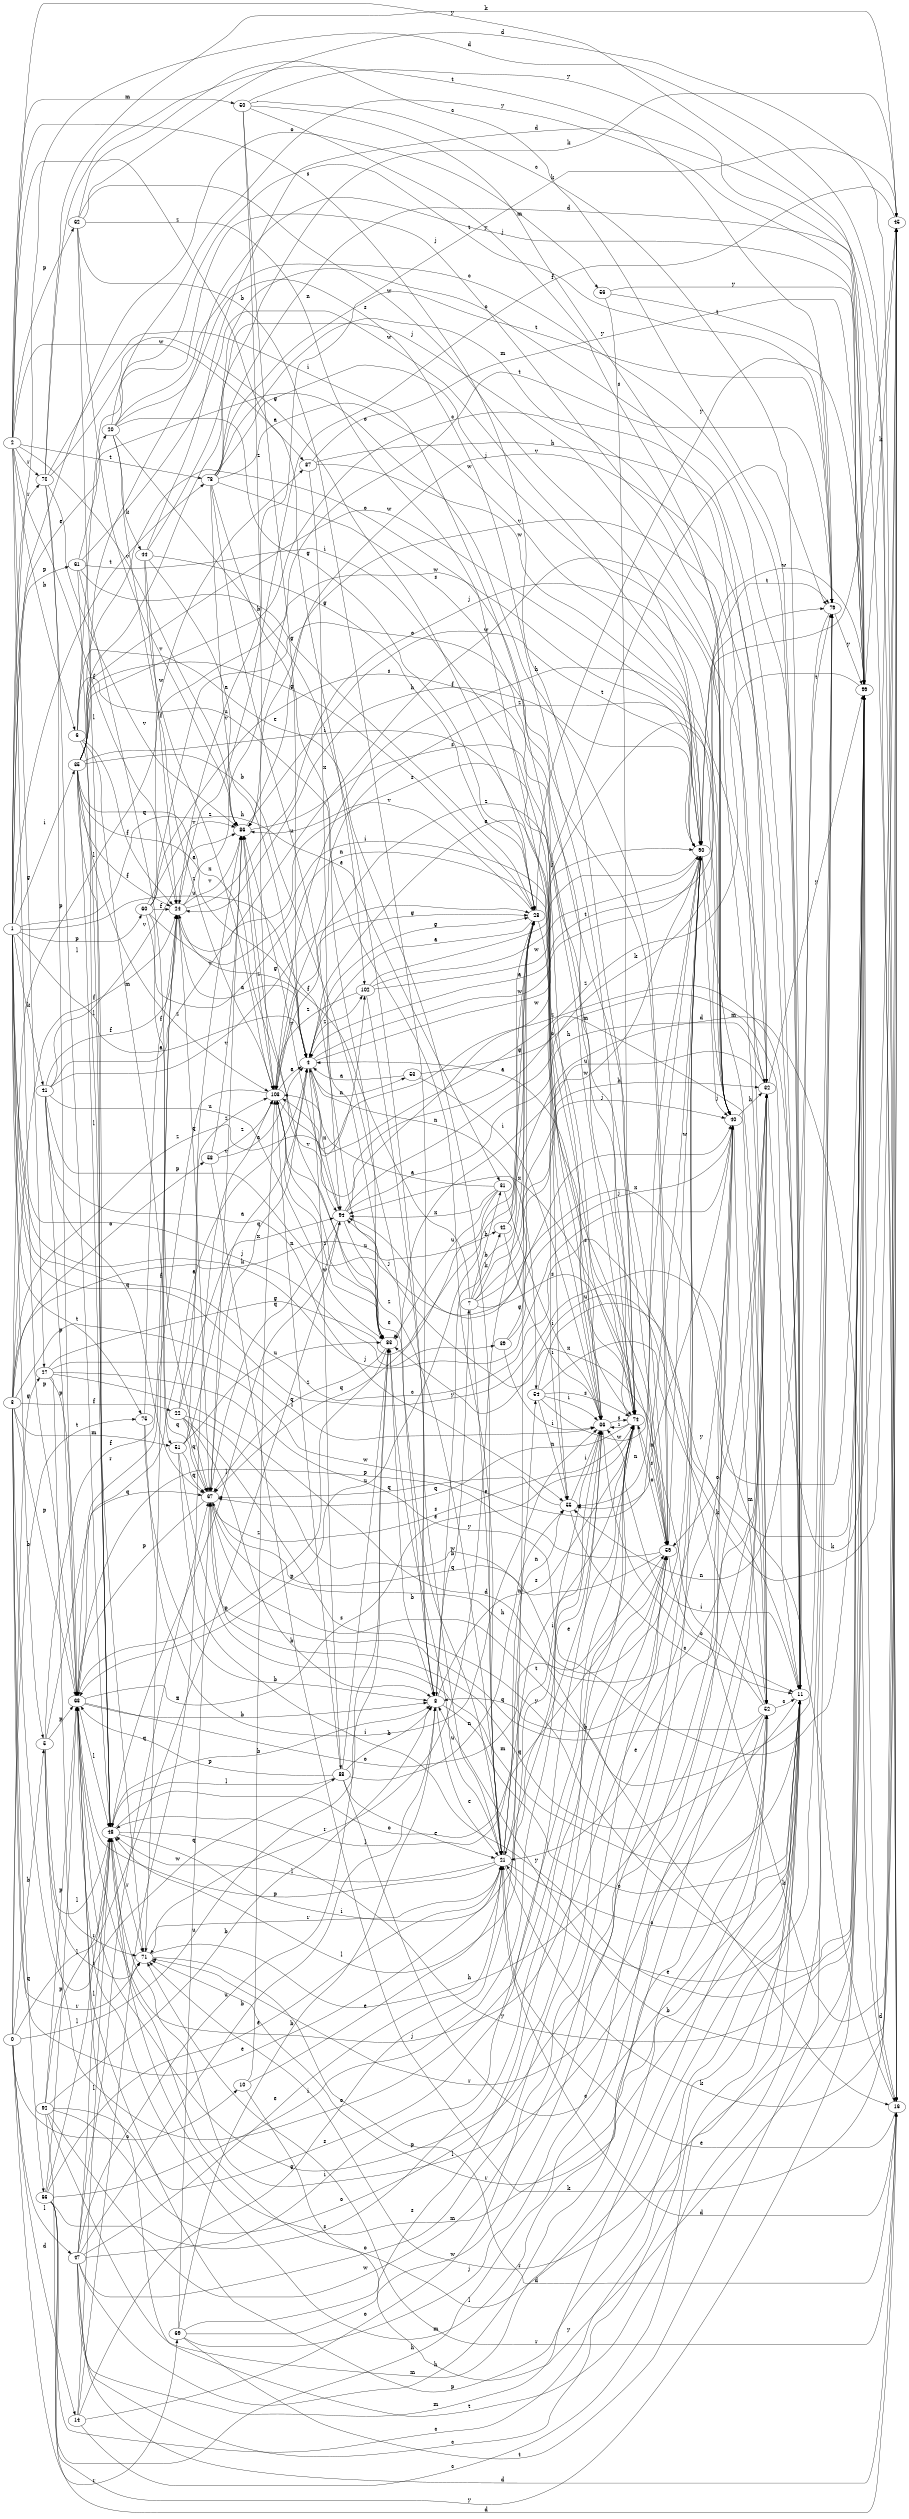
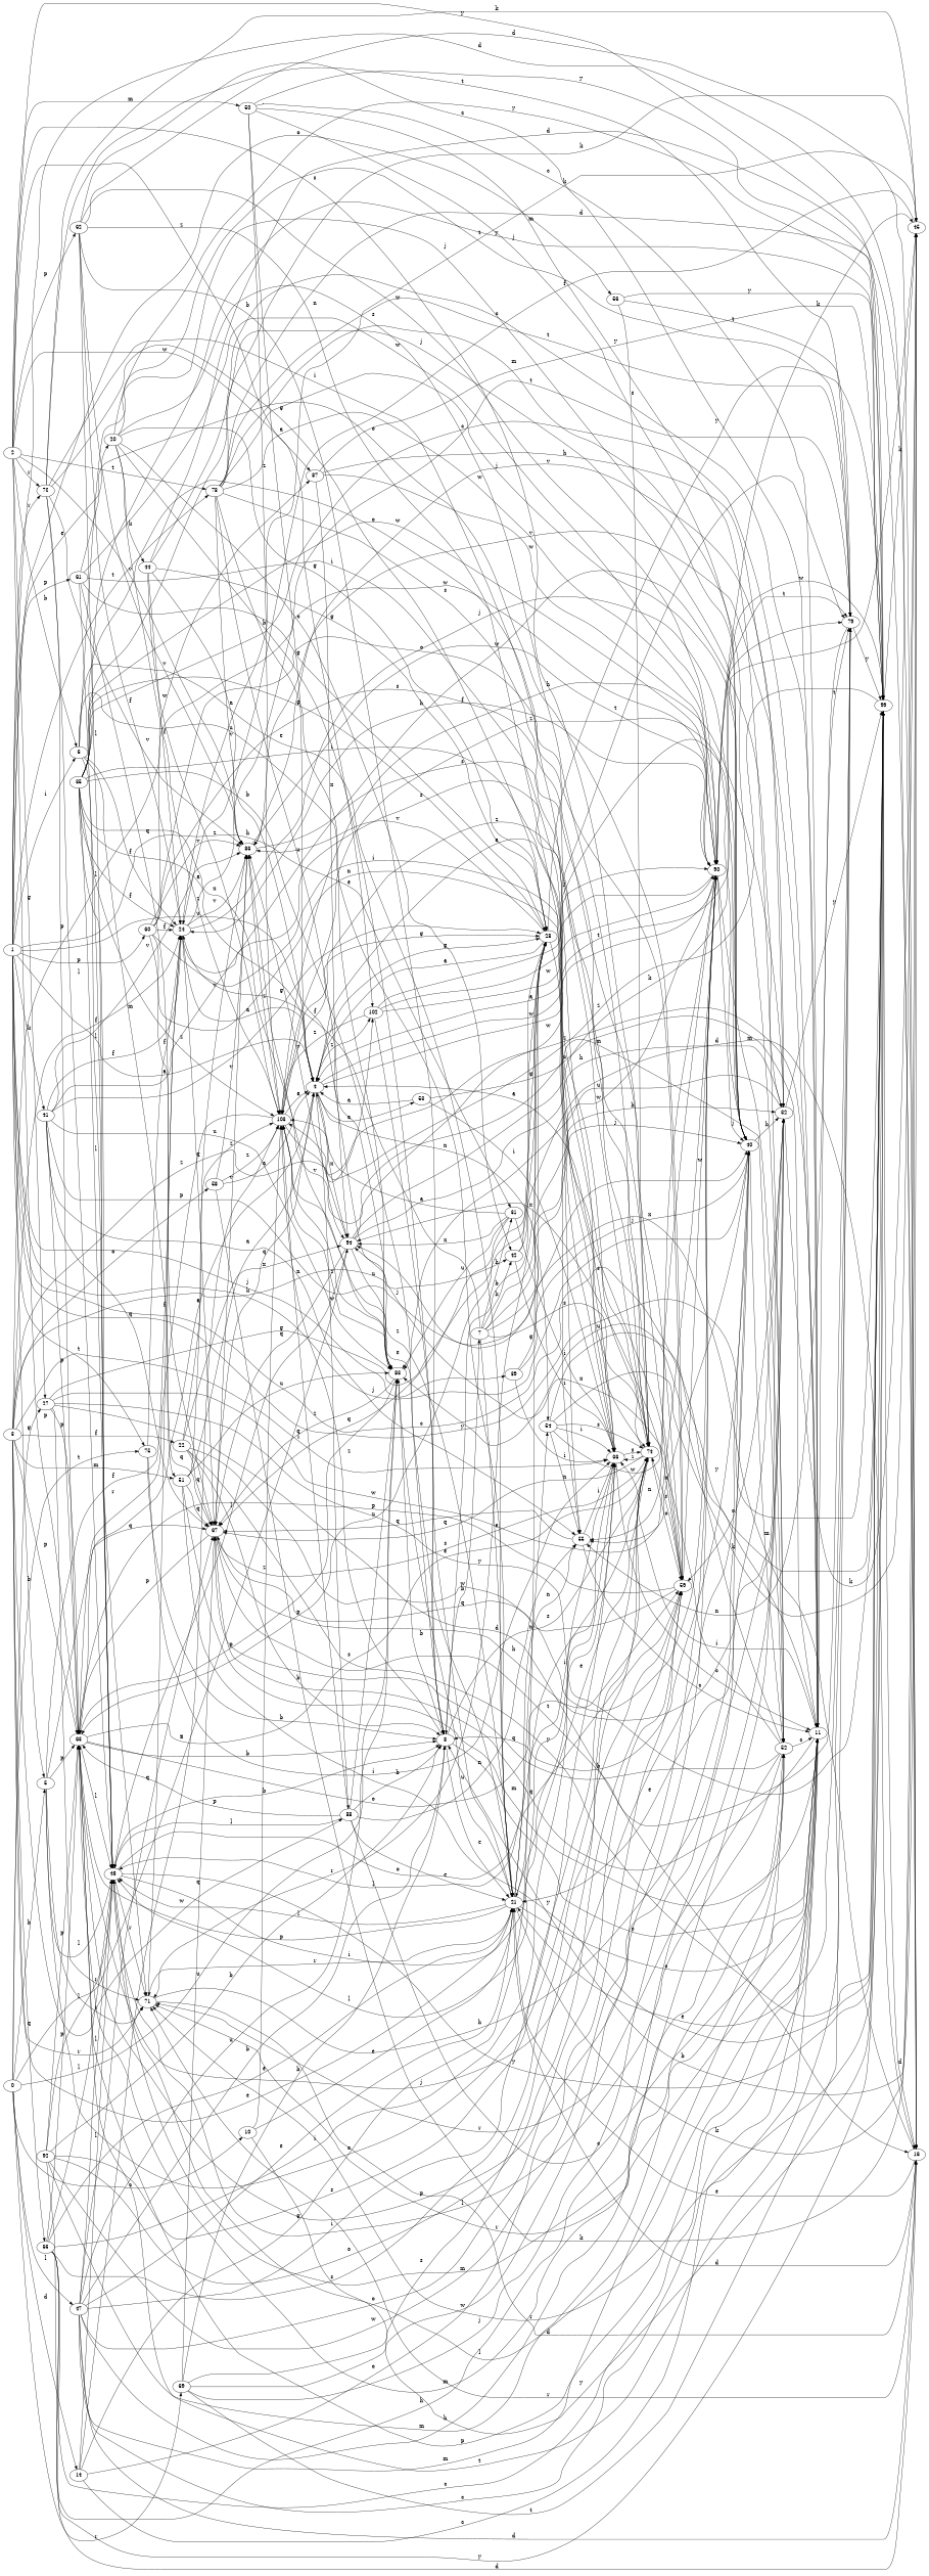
  strict digraph {
    rankdir=LR
    0
    5
    10
    14
    27
    47
    69
    75
    83
    94
    63
    24
    71
    67
    48
    59
    99
    21
    103
    11
    28
    16
    90
    36
    32
    8
    52
    40
    74
    79
    86
    92
    45
    1
    4
    20
    31
    35
    39
    41
    56
    60
    61
    70
    78
    102
    88
    53
    54
    44
    55
    2
    6
    50
    62
    87
    51
    3
    22
    42
    58
    66
    7
    0 -> 5 [label=b]
    0 -> 10 [label=c]
    0 -> 14 [label=d]
    0 -> 27 [label=g]
    0 -> 47 [label=l]
    0 -> 69 [label=r]
    0 -> 75 [label=t]
    0 -> 83 [label=u]
    0 -> 94 [label=x]
    5 -> 63 [label=p]
    5 -> 24 [label=f]
    5 -> 71 [label=r]
    5 -> 67 [label=q]
    5 -> 48 [label=l]
    5 -> 59 [label=o]
    10 -> 99 [label=y]
    10 -> 21 [label=e]
    10 -> 103 [label=z]
    14 -> 48 [label=l]
    14 -> 59 [label=o]
    14 -> 103 [label=z]
    14 -> 11 [label=c]
    14 -> 28 [label=g]
    27 -> 63 [label=p]
    27 -> 71 [label=r]
    27 -> 99 [label=y]
    27 -> 28 [label=g]
    27 -> 16 [label=d]
    27 -> 90 [label=w]
    47 -> 83 [label=u]
    47 -> 67 [label=q]
    47 -> 48 [label=l]
    47 -> 59 [label=o]
    47 -> 21 [label=e]
    47 -> 11 [label=c]
    47 -> 16 [label=d]
    47 -> 36 [label=i]
    47 -> 32 [label=h]
    47 -> 8 [label=b]
    47 -> 52 [label=m]
    69 -> 67 [label=q]
    69 -> 90 [label=w]
    69 -> 8 [label=b]
    69 -> 40 [label=j]
    69 -> 74 [label=s]
    69 -> 79 [label=t]
    75 -> 24 [label=f]
    75 -> 36 [label=i]
    75 -> 8 [label=b]
    83 -> 63 [label=p]
    83 -> 67 [label=q]
    83 -> 103 [label=z]
    83 -> 8 [label=b]
    83 -> 86 [label=v]
    94 -> 83 [label=u]
    94 -> 67 [label=q]
    94 -> 48 [label=l]
    94 -> 90 [label=w]
    94 -> 32 [label=h]
    94 -> 86 [label=v]
    94 -> 45 [label=k]
    63 -> 48 [label=l]
    63 -> 59 [label=o]
    63 -> 8 [label=b]
    63 -> 52 [label=m]
    63 -> 40 [label=j]
    63 -> 74 [label=s]
    63 -> 79 [label=t]
    63 -> 4 [label=a]
    24 -> 67 [label=q]
    24 -> 40 [label=j]
    24 -> 74 [label=s]
    24 -> 79 [label=t]
    24 -> 86 [label=v]
    24 -> 45 [label=k]
    24 -> 4 [label=a]
    71 -> 24 [label=f]
    71 -> 16 [label=d]
    71 -> 32 [label=h]
    67 -> 63 [label=p]
    67 -> 32 [label=h]
    67 -> 74 [label=s]
    67 -> 79 [label=t]
    67 -> 86 [label=v]
    48 -> 71 [label=r]
    48 -> 59 [label=o]
    48 -> 99 [label=y]
    48 -> 36 [label=i]
    48 -> 8 [label=b]
    48 -> 52 [label=m]
    59 -> 94 [label=x]
    59 -> 63 [label=p]
    59 -> 67 [label=q]
    59 -> 103 [label=z]
    59 -> 90 [label=w]
    59 -> 74 [label=s]
-   59 -> 45 [label=k]
+   90 -> 45 [label=k]
    59 -> 4 [label=a]
    99 -> 71 [label=r]
    99 -> 103 [label=z]
    99 -> 16 [label=d]
    99 -> 90 [label=w]
    99 -> 45 [label=k]
    21 -> 83 [label=u]
    21 -> 63 [label=p]
    21 -> 71 [label=r]
    21 -> 48 [label=l]
    21 -> 103 [label=z]
    21 -> 11 [label=c]
    21 -> 16 [label=d]
    21 -> 36 [label=i]
    21 -> 45 [label=k]
    21 -> 54 [label=n]
    21 -> 55 [label=n]
    103 -> 63 [label=p]
    103 -> 21 [label=e]
    103 -> 11 [label=c]
    103 -> 28 [label=g]
    103 -> 32 [label=h]
    103 -> 4 [label=a]
    11 -> 63 [label=p]
    11 -> 71 [label=r]
    11 -> 67 [label=q]
    11 -> 48 [label=l]
    11 -> 103 [label=z]
    11 -> 36 [label=i]
    11 -> 79 [label=t]
    11 -> 86 [label=v]
    28 -> 63 [label=p]
    28 -> 71 [label=r]
    28 -> 99 [label=y]
    28 -> 8 [label=b]
    28 -> 74 [label=s]
    28 -> 86 [label=v]
    28 -> 4 [label=a]
    16 -> 94 [label=x]
    16 -> 71 [label=r]
    16 -> 21 [label=e]
    90 -> 24 [label=f]
    90 -> 52 [label=m]
    90 -> 40 [label=j]
    90 -> 79 [label=t]
    90 -> 4 [label=a]
    90 -> 55 [label=n]
    36 -> 48 [label=l]
    36 -> 11 [label=c]
    36 -> 74 [label=s]
    32 -> 83 [label=u]
    32 -> 59 [label=o]
    32 -> 99 [label=y]
    32 -> 21 [label=e]
    32 -> 86 [label=v]
    32 -> 45 [label=k]
    8 -> 21 [label=e]
+   8 -> 103 [label=z]
    8 -> 11 [label=c]
    8 -> 74 [label=s]
    8 -> 7 [label=b]
    52 -> 83 [label=u]
    52 -> 94 [label=x]
    52 -> 71 [label=r]
    52 -> 67 [label=q]
    52 -> 48 [label=l]
    52 -> 11 [label=c]
    40 -> 63 [label=p]
    40 -> 103 [label=z]
    40 -> 32 [label=h]
    40 -> 8 [label=b]
    40 -> 52 [label=m]
    40 -> 55 [label=n]
    74 -> 67 [label=q]
    74 -> 48 [label=l]
    74 -> 59 [label=o]
    74 -> 21 [label=e]
    74 -> 36 [label=i]
    74 -> 4 [label=a]
    79 -> 99 [label=y]
    79 -> 21 [label=e]
    79 -> 55 [label=n]
    86 -> 103 [label=z]
    86 -> 90 [label=w]
    86 -> 74 [label=s]
    92 -> 63 [label=p]
    92 -> 48 [label=l]
    92 -> 59 [label=o]
    92 -> 11 [label=c]
    92 -> 90 [label=w]
    92 -> 8 [label=b]
    92 -> 52 [label=m]
    92 -> 74 [label=s]
    45 -> 24 [label=f]
    45 -> 8 [label=b]
    1 -> 5 [label=b]
    1 -> 75 [label=t]
    1 -> 83 [label=u]
    1 -> 99 [label=y]
    1 -> 11 [label=c]
    1 -> 16 [label=d]
    1 -> 40 [label=j]
    1 -> 4 [label=a]
    1 -> 20 [label=e]
    1 -> 31 [label=h]
-   1 -> 35 [label=i]
+   1 -> 6 [label=i]
    1 -> 39 [label=j]
    1 -> 41 [label=k]
    1 -> 56 [label=o]
    1 -> 60 [label=p]
    1 -> 61 [label=p]
    1 -> 70 [label=r]
    1 -> 78 [label=t]
    4 -> 94 [label=x]
    4 -> 67 [label=q]
    4 -> 28 [label=g]
    4 -> 90 [label=w]
    4 -> 79 [label=t]
    4 -> 102 [label=z]
    4 -> 88 [label=w]
-   4 -> 53 [label=n]
+   4 -> 53 [label=a]
    4 -> 54 [label=n]
    20 -> 99 [label=y]
    20 -> 103 [label=z]
-   20 -> 11 [label=c]
+   20 -> 42 [label=c]
    20 -> 28 [label=g]
    20 -> 8 [label=b]
    20 -> 40 [label=j]
    20 -> 74 [label=s]
    20 -> 44 [label=k]
    31 -> 83 [label=u]
    31 -> 94 [label=x]
    31 -> 67 [label=q]
    31 -> 36 [label=i]
    31 -> 4 [label=a]
    35 -> 94 [label=x]
    35 -> 24 [label=f]
    35 -> 71 [label=r]
    35 -> 48 [label=l]
    35 -> 59 [label=o]
    35 -> 99 [label=y]
    35 -> 103 [label=z]
    35 -> 11 [label=c]
    35 -> 28 [label=g]
    35 -> 90 [label=w]
    35 -> 36 [label=i]
    35 -> 8 [label=b]
    35 -> 40 [label=j]
    35 -> 4 [label=a]
    39 -> 28 [label=g]
    39 -> 36 [label=i]
    39 -> 40 [label=j]
    41 -> 83 [label=u]
    41 -> 63 [label=p]
    41 -> 24 [label=f]
    41 -> 67 [label=q]
    41 -> 28 [label=g]
    41 -> 32 [label=h]
    41 -> 40 [label=j]
    41 -> 86 [label=v]
    41 -> 55 [label=n]
    56 -> 99 [label=y]
    56 -> 74 [label=s]
    56 -> 79 [label=t]
    60 -> 24 [label=f]
    60 -> 67 [label=q]
    60 -> 59 [label=o]
    60 -> 90 [label=w]
    60 -> 36 [label=i]
    60 -> 74 [label=s]
    60 -> 86 [label=v]
    60 -> 55 [label=n]
    61 -> 67 [label=q]
    61 -> 48 [label=l]
    61 -> 59 [label=o]
    61 -> 28 [label=g]
    61 -> 90 [label=w]
    61 -> 36 [label=i]
    70 -> 63 [label=p]
    70 -> 48 [label=l]
    70 -> 28 [label=g]
    70 -> 36 [label=i]
    70 -> 79 [label=t]
    70 -> 86 [label=v]
    70 -> 45 [label=k]
    78 -> 83 [label=u]
    78 -> 21 [label=e]
    78 -> 16 [label=d]
    78 -> 90 [label=w]
    78 -> 52 [label=m]
    78 -> 40 [label=j]
    78 -> 74 [label=s]
    78 -> 79 [label=t]
    78 -> 86 [label=v]
    78 -> 45 [label=k]
    102 -> 21 [label=e]
    102 -> 103 [label=z]
    102 -> 90 [label=w]
    102 -> 40 [label=j]
    102 -> 79 [label=t]
    88 -> 83 [label=u]
    88 -> 63 [label=p]
    88 -> 48 [label=l]
    88 -> 21 [label=e]
    88 -> 103 [label=z]
    88 -> 11 [label=c]
    88 -> 8 [label=b]
    88 -> 55 [label=n]
    53 -> 36 [label=i]
    53 -> 52 [label=m]
    53 -> 4 [label=a]
    54 -> 99 [label=y]
    54 -> 90 [label=w]
    54 -> 36 [label=i]
    54 -> 74 [label=s]
    54 -> 45 [label=k]
    54 -> 55 [label=n]
    44 -> 24 [label=f]
    44 -> 103 [label=z]
    44 -> 11 [label=c]
    44 -> 28 [label=g]
    44 -> 16 [label=d]
    44 -> 4 [label=a]
    55 -> 67 [label=q]
    55 -> 11 [label=c]
    55 -> 36 [label=i]
    2 -> 27 [label=g]
    2 -> 63 [label=p]
    2 -> 99 [label=y]
    2 -> 74 [label=s]
    2 -> 86 [label=v]
    2 -> 70 [label=r]
    2 -> 78 [label=t]
    2 -> 102 [label=z]
    2 -> 6 [label=b]
    2 -> 50 [label=m]
    2 -> 62 [label=p]
    2 -> 87 [label=w]
    6 -> 83 [label=u]
    6 -> 24 [label=f]
    6 -> 48 [label=l]
    6 -> 21 [label=e]
    6 -> 79 [label=t]
    6 -> 51 [label=m]
    50 -> 99 [label=y]
    50 -> 103 [label=z]
    50 -> 11 [label=c]
    50 -> 52 [label=m]
    50 -> 40 [label=j]
    50 -> 4 [label=a]
-   2 -> 24 [label=f]
+   62 -> 24 [label=f]
    62 -> 48 [label=l]
    62 -> 11 [label=c]
    62 -> 16 [label=d]
    62 -> 90 [label=w]
    62 -> 8 [label=b]
    62 -> 86 [label=v]
    62 -> 55 [label=n]
    87 -> 94 [label=x]
    87 -> 99 [label=y]
    87 -> 90 [label=w]
    87 -> 32 [label=h]
    51 -> 83 [label=u]
    51 -> 67 [label=q]
    51 -> 99 [label=y]
    51 -> 11 [label=m]
    51 -> 86 [label=v]
    51 -> 4 [label=a]
    3 -> 63 [label=p]
    3 -> 24 [label=f]
    3 -> 71 [label=r]
    3 -> 21 [label=e]
    3 -> 36 [label=i]
    3 -> 102 [label=z]
    3 -> 88 [label=w]
    3 -> 87 [label=w]
    3 -> 51 [label=m]
    3 -> 22 [label=f]
    3 -> 42 [label=k]
    3 -> 58 [label=o]
    3 -> 66 [label=q]
    22 -> 94 [label=x]
    22 -> 67 [label=q]
    22 -> 99 [label=y]
    22 -> 103 [label=z]
    22 -> 90 [label=w]
    22 -> 8 [label=b]
    42 -> 28 [label=g]
    42 -> 16 [label=d]
    42 -> 36 [label=i]
    58 -> 103 [label=z]
    58 -> 86 [label=v]
    58 -> 45 [label=k]
    58 -> 4 [label=a]
    66 -> 63 [label=p]
    66 -> 48 [label=l]
    66 -> 99 [label=y]
    66 -> 21 [label=e]
    66 -> 16 [label=d]
    66 -> 36 [label=i]
    66 -> 32 [label=h]
    66 -> 74 [label=s]
    7 -> 24 [label=f]
    7 -> 21 [label=e]
    7 -> 90 [label=w]
    7 -> 32 [label=h]
    7 -> 40 [label=j]
    7 -> 74 [label=s]
    7 -> 31 [label=h]
    7 -> 42 [label=k]
  }
